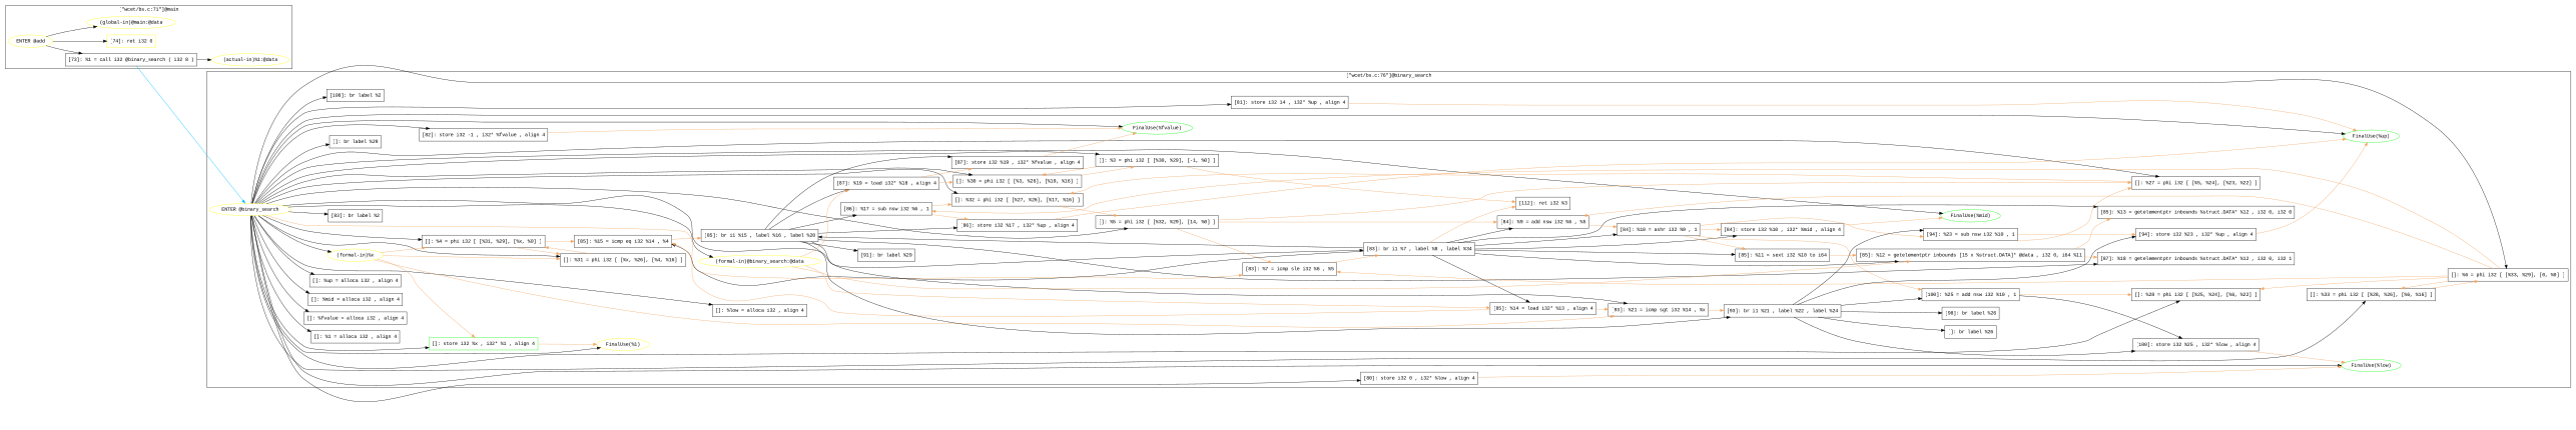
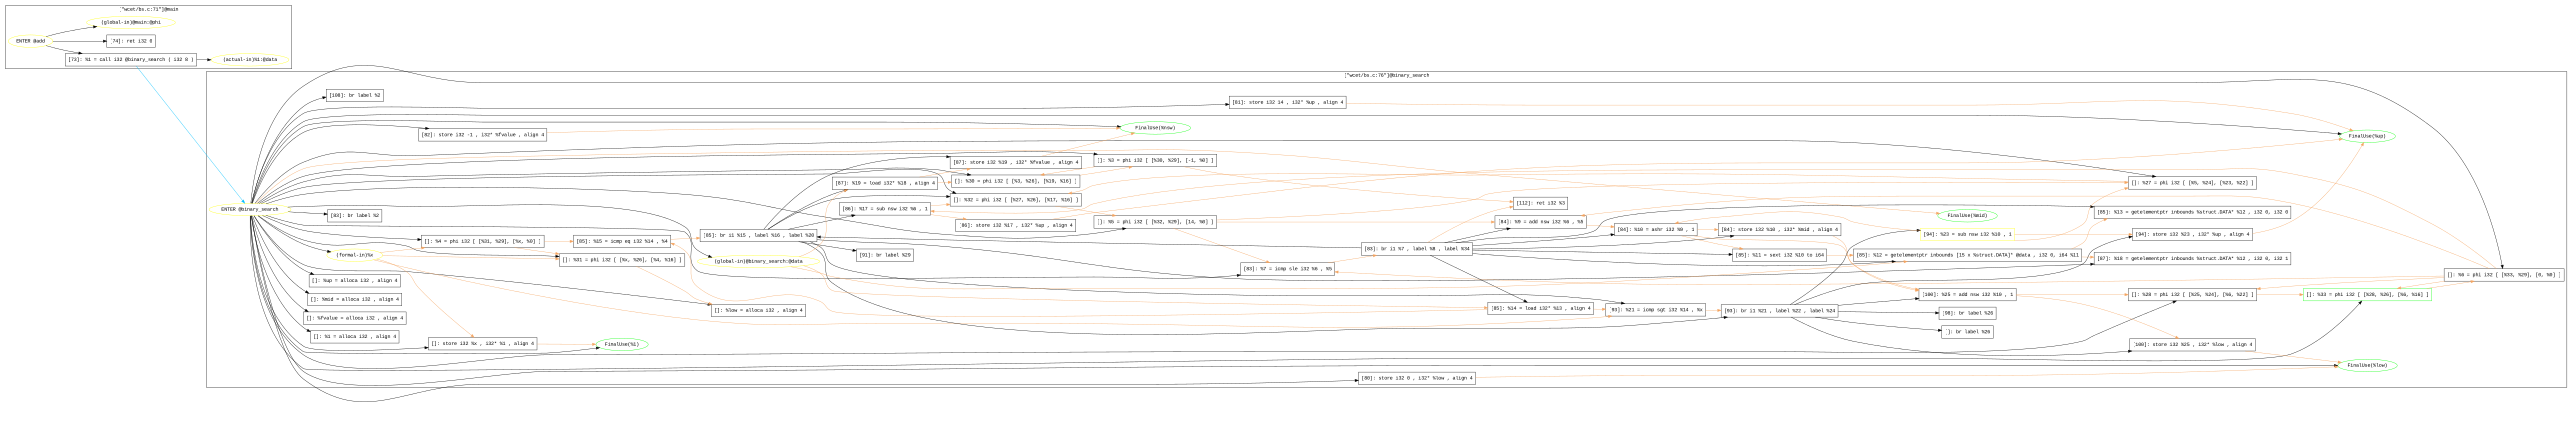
  digraph {
    fontname="Liberation Mono"
    rankdir=LR
    node [fontname="Liberation Mono" shape=box]
    edge [color=black fontname="Liberation Mono"]
    n1 [color=yellow label="ENTER @add" shape=""]
    n2 [label="[73]: %1 = call i32 @binary_search ( i32 8 )"]
-   n3 [label="[74]: ret i32 0" color=yellow]
+   n3 [label="[74]: ret i32 0"]
    n4 [color=yellow label="(actual-in)%1:@data" shape=""]
-   n5 [color=yellow label="(global-in)@main:@data" shape=""]
-   n6 [color=yellow label="FinalUse(%1)" shape=""]
-   n7 [color=green label="FinalUse(%fvalue)" shape=""]
+   n5 [color=yellow label="(global-in)@main:@phi" shape=""]
+   n6 [color=green label="FinalUse(%1)" shape=""]
+   n7 [color=green label="FinalUse(%nsw)" shape=""]
    n8 [color=green label="FinalUse(%mid)" shape=""]
    n9 [color=green label="FinalUse(%up)" shape=""]
    n10 [color=green label="FinalUse(%low)" shape=""]
    n11 [color=yellow label="ENTER @binary_search" shape=""]
    n12 [color=yellow label="(formal-in)%x" shape=""]
    n13 [label="[]: %1 = alloca i32 , align 4"]
    n14 [label="[]: %fvalue = alloca i32 , align 4"]
    n15 [label="[]: %mid = alloca i32 , align 4"]
    n16 [label="[]: %up = alloca i32 , align 4"]
    n17 [label="[]: %low = alloca i32 , align 4"]
-   n18 [label="[]: store i32 %x , i32* %1 , align 4" color=green]
+   n18 [label="[]: store i32 %x , i32* %1 , align 4"]
    n19 [label="[80]: store i32 0 , i32* %low , align 4"]
    n20 [label="[81]: store i32 14 , i32* %up , align 4"]
    n21 [label="[82]: store i32 -1 , i32* %fvalue , align 4"]
    n22 [label="[83]: br label %2"]
    n23 [label="[]: %3 = phi i32 [ [%30, %29], [-1, %0] ]"]
    n24 [label="[]: %4 = phi i32 [ [%31, %29], [%x, %0] ]"]
    n25 [label="[]: %5 = phi i32 [ [%32, %29], [14, %0] ]"]
    n26 [label="[]: %6 = phi i32 [ [%33, %29], [0, %0] ]"]
    n27 [label="[83]: %7 = icmp sle i32 %6 , %5"]
    n28 [label="[83]: br i1 %7 , label %8 , label %34"]
    n29 [label="[84]: %9 = add nsw i32 %6 , %5"]
    n30 [label="[84]: %10 = ashr i32 %9 , 1"]
    n31 [label="[84]: store i32 %10 , i32* %mid , align 4"]
    n32 [label="[85]: %11 = sext i32 %10 to i64"]
    n33 [label="[85]: %12 = getelementptr inbounds [15 x %struct.DATA]* @data , i32 0, i64 %11"]
    n34 [label="[85]: %13 = getelementptr inbounds %struct.DATA* %12 , i32 0, i32 0"]
    n35 [label="[85]: %14 = load i32* %13 , align 4"]
    n36 [label="[85]: %15 = icmp eq i32 %14 , %4"]
    n37 [label="[85]: br i1 %15 , label %16 , label %20"]
    n38 [label="[86]: %17 = sub nsw i32 %6 , 1"]
    n39 [label="[86]: store i32 %17 , i32* %up , align 4"]
    n40 [label="[87]: %18 = getelementptr inbounds %struct.DATA* %12 , i32 0, i32 1"]
    n41 [label="[87]: %19 = load i32* %18 , align 4"]
    n42 [label="[87]: store i32 %19 , i32* %fvalue , align 4"]
    n43 [label="[91]: br label %29"]
    n44 [label="[93]: %21 = icmp sgt i32 %14 , %x"]
    n45 [label="[93]: br i1 %21 , label %22 , label %24"]
-   n46 [label="[94]: %23 = sub nsw i32 %10 , 1"]
+   n46 [label="[94]: %23 = sub nsw i32 %10 , 1" color=yellow]
    n47 [label="[94]: store i32 %23 , i32* %up , align 4"]
    n48 [label="[98]: br label %26"]
    n49 [label="[100]: %25 = add nsw i32 %10 , 1"]
    n50 [label="[100]: store i32 %25 , i32* %low , align 4"]
    n51 [label="[]: br label %26"]
    n52 [label="[]: %27 = phi i32 [ [%5, %24], [%23, %22] ]"]
    n53 [label="[]: %28 = phi i32 [ [%25, %24], [%6, %22] ]"]
-   n54 [label="[]: br label %29"]
    n55 [label="[]: %30 = phi i32 [ [%3, %26], [%19, %16] ]"]
    n56 [label="[]: %31 = phi i32 [ [%x, %26], [%4, %16] ]"]
    n57 [label="[]: %32 = phi i32 [ [%27, %26], [%17, %16] ]"]
-   n58 [label="[]: %33 = phi i32 [ [%28, %26], [%6, %16] ]"]
+   n58 [label="[]: %33 = phi i32 [ [%28, %26], [%6, %16] ]" color=green]
    n59 [label="[108]: br label %2"]
    n60 [label="[112]: ret i32 %3"]
-   n61 [color=yellow label="(formal-in)@binary_search:@data" shape=""]
+   n61 [color=yellow label="(global-in)@binary_search:@data" shape=""]
    subgraph cluster_1 {
      label="[\"wcet/bs.c:71\"]@main"
      n1
      n2
      n3
      n4
      n5
    }
    subgraph cluster_2 {
      label="[\"wcet/bs.c:76\"]@binary_search"
      n6
      n7
      n8
      n9
      n10
      n11
      n12
      n13
      n14
      n15
      n16
      n17
      n18
      n19
      n20
      n21
      n22
      n23
      n24
      n25
      n26
      n27
      n28
      n29
      n30
      n31
      n32
      n33
      n34
      n35
      n36
      n37
      n38
      n39
      n40
      n41
      n42
      n43
      n44
      n45
      n46
      n47
      n48
      n49
      n50
      n51
      n52
      n53
-     n54
      n55
      n56
      n57
      n58
      n59
      n60
      n61
    }
    n1 -> n2
    n1 -> n3
    n1 -> n5
    n2 -> n4
    n2 -> n11 [color=deepskyblue]
    n11 -> n6
    n11 -> n7
-   n11 -> n8
+   n11 -> n8 [color=sandybrown]
    n11 -> n9
    n11 -> n10
    n11 -> n12
    n11 -> n13
    n11 -> n14
    n11 -> n15
    n11 -> n16
    n11 -> n17
    n11 -> n18
    n11 -> n19
    n11 -> n20
    n11 -> n21
    n11 -> n22
    n11 -> n23
    n11 -> n24
    n11 -> n25
    n11 -> n26
-   n11 -> n27 [color=sandybrown]
-   n11 -> n28
+   n11 -> n27
    n11 -> n52
    n11 -> n53
-   n11 -> n54
    n11 -> n55
    n11 -> n56
    n11 -> n57
    n11 -> n58
    n11 -> n59
    n11 -> n61
    n12 -> n18 [color=sandybrown]
    n12 -> n24 [color=sandybrown]
    n12 -> n44 [color=sandybrown]
    n12 -> n56 [color=sandybrown]
    n18 -> n6 [color=sandybrown]
    n19 -> n10 [color=sandybrown]
    n20 -> n9 [color=sandybrown]
    n21 -> n7 [color=sandybrown]
    n23 -> n55 [color=sandybrown]
    n23 -> n60 [color=sandybrown]
    n24 -> n36 [color=sandybrown]
    n24 -> n56 [color=sandybrown]
    n25 -> n27 [color=sandybrown]
    n25 -> n29 [color=sandybrown]
    n25 -> n52 [color=sandybrown]
    n26 -> n27 [color=sandybrown]
    n26 -> n29 [color=sandybrown]
    n26 -> n38 [color=sandybrown]
    n26 -> n53 [color=sandybrown]
    n26 -> n58 [color=sandybrown]
    n27 -> n28 [color=sandybrown]
    n28 -> n29
    n28 -> n30
    n28 -> n31
    n28 -> n32
    n28 -> n33
    n28 -> n34
    n28 -> n35
-   n28 -> n36
    n28 -> n37
    n28 -> n60 [color=sandybrown]
    n29 -> n30 [color=sandybrown]
    n30 -> n31 [color=sandybrown]
    n30 -> n32 [color=sandybrown]
-   n30 -> n46 [color=sandybrown]
+   n46 -> n30 [color=sandybrown]
    n30 -> n49 [color=sandybrown]
-   n31 -> n8 [color=sandybrown]
+   n31 -> n49 [color=sandybrown]
    n32 -> n33 [color=sandybrown]
    n33 -> n34 [color=sandybrown]
    n33 -> n40 [color=sandybrown]
    n35 -> n36 [color=sandybrown]
    n35 -> n44 [color=sandybrown]
    n36 -> n37 [color=sandybrown]
    n37 -> n38
-   n37 -> n39
+   n37 -> n57
    n37 -> n40
    n37 -> n41
    n37 -> n42
    n37 -> n43
    n37 -> n44
    n37 -> n45
    n38 -> n39 [color=sandybrown]
    n38 -> n57 [color=sandybrown]
    n39 -> n9 [color=sandybrown]
    n41 -> n42 [color=sandybrown]
    n41 -> n55 [color=sandybrown]
    n42 -> n7 [color=sandybrown]
    n44 -> n45 [color=sandybrown]
    n45 -> n46
    n45 -> n47
    n45 -> n48
    n45 -> n49
    n45 -> n50
    n45 -> n51
    n46 -> n47 [color=sandybrown]
    n46 -> n52 [color=sandybrown]
    n47 -> n9 [color=sandybrown]
-   n49 -> n50
+   n49 -> n50 [color=sandybrown]
    n49 -> n53 [color=sandybrown]
    n50 -> n10 [color=sandybrown]
    n52 -> n57 [color=sandybrown]
+   n53 -> n58 [color=sandybrown]
    n55 -> n23 [color=sandybrown]
-   n56 -> n24 [color=sandybrown]
+   n56 -> n17 [color=sandybrown]
    n57 -> n25 [color=sandybrown]
    n58 -> n26 [color=sandybrown]
    n61 -> n33 [color=sandybrown]
    n61 -> n35 [color=sandybrown]
    n61 -> n41 [color=sandybrown]
  }
